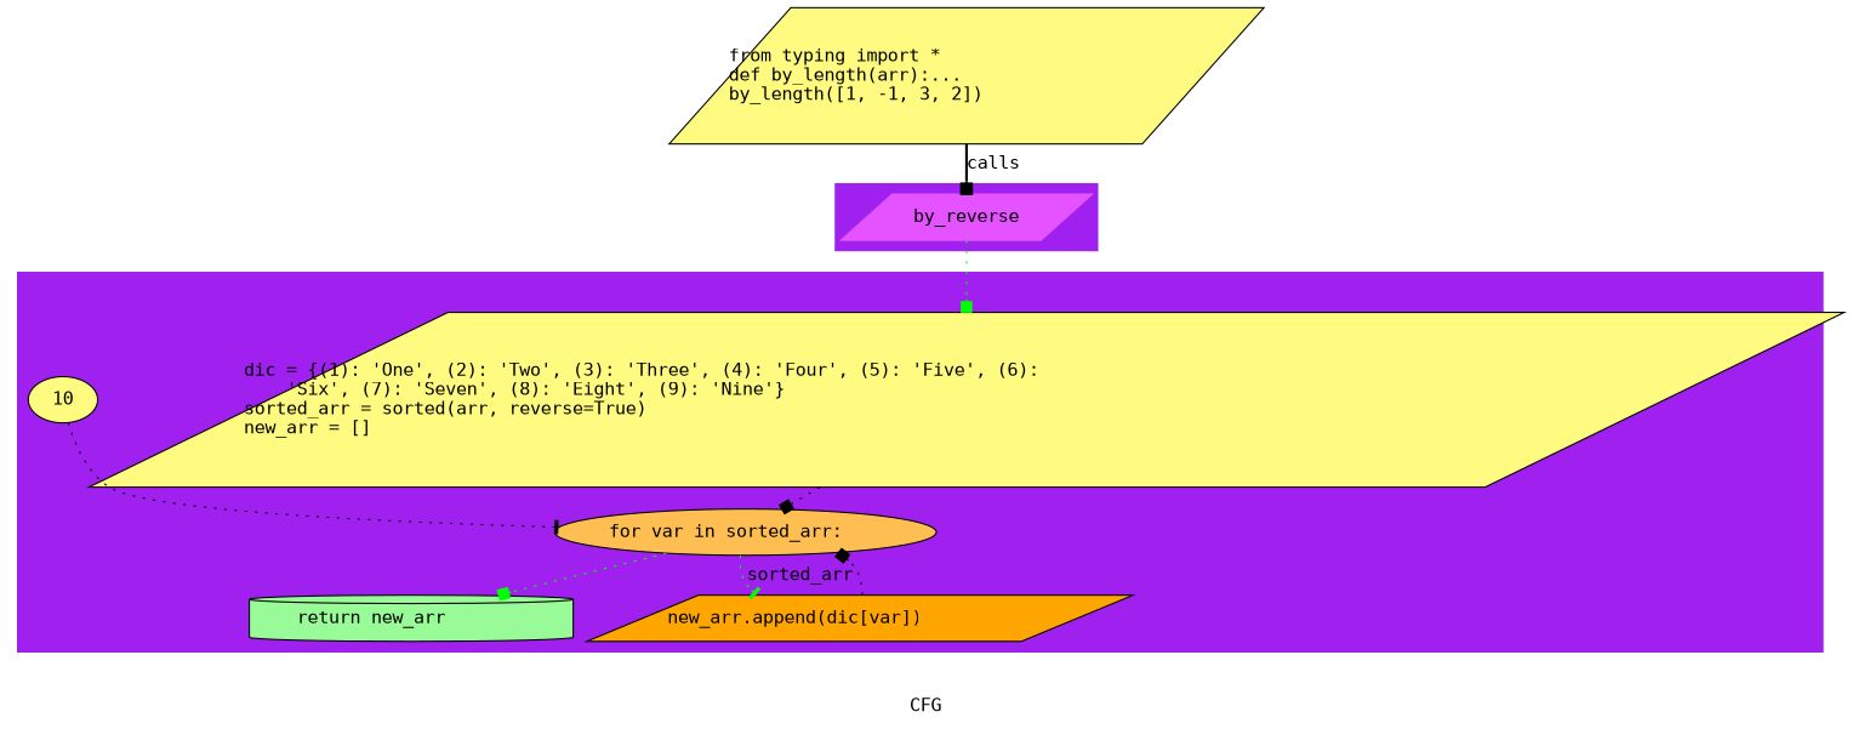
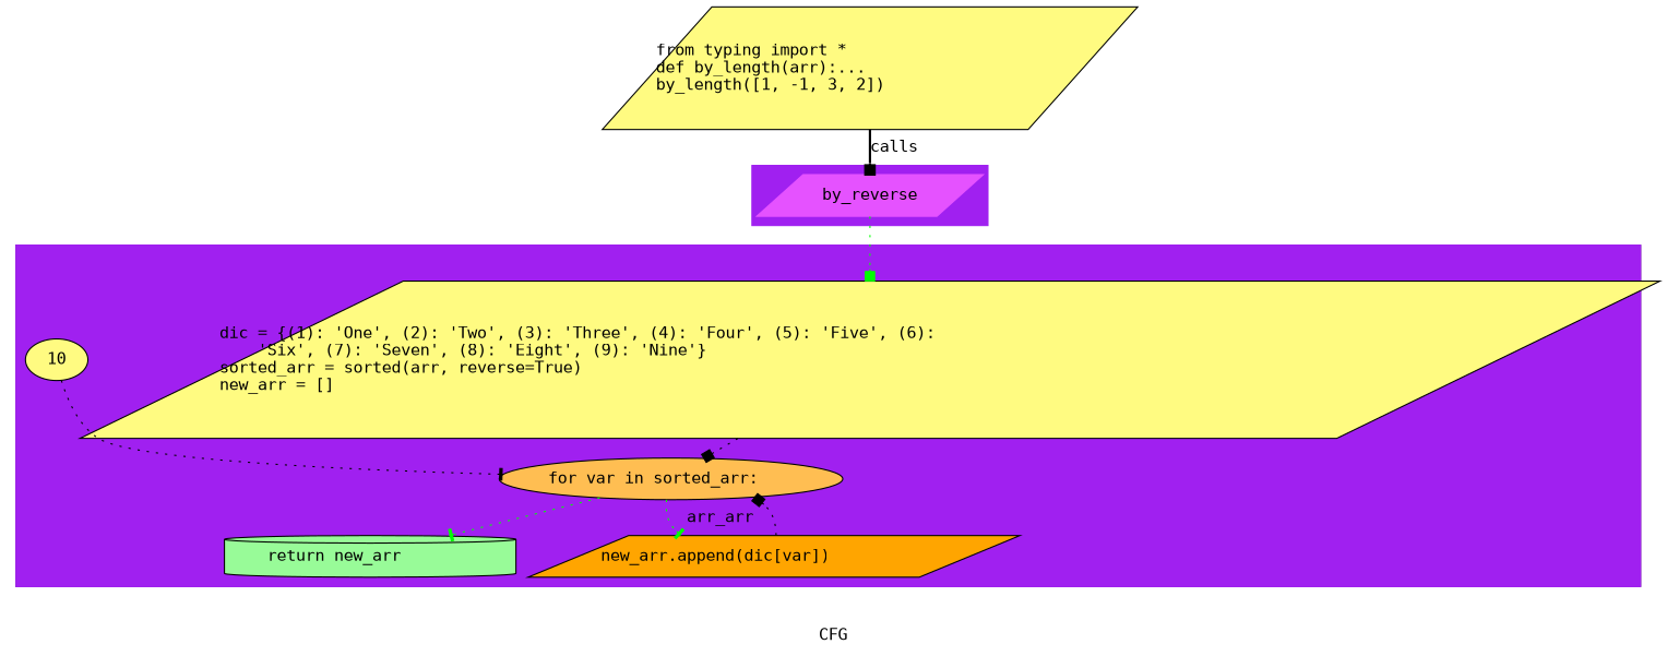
  digraph {
    compound=True
    fontname="DejaVu Sans Mono"
    label=CFG
    pack=False
    rankdir=TB
    ranksep=0.02
    node [fontname="DejaVu Sans Mono" shape=parallelogram style="filled,solid" fillcolor="#FFFB81"]
    edge [arrowhead=box color=green fontname="DejaVu Sans Mono" style=dotted]
    n1 [color="#E552FF" height=0.5 label=by_reverse linenum="[25]" style=filled width=1.2639 fillcolor=""]
    n2 [height=0.94444 label="dic = {(1): 'One', (2): 'Two', (3): 'Three', (4): 'Four', (5): 'Five', (6):\l    'Six', (7): 'Seven', (8): 'Eight', (9): 'Nine'}\lsorted_arr = sorted(arr, reverse=True)\lnew_arr = []\l" linenum="[5, 16, 17]" width=8.8194]
    n3 [fillcolor="#FFBE52" height=0.5 label="for var in sorted_arr:\l" linenum="[18]" shape=ellipse width=4.1277]
    n4 [fillcolor="#98fb98" height=0.5 label="return new_arr\l" linenum="[23]" shape=cylinder width=3.4941]
    n5 [fillcolor=orange height=0.5 label="new_arr.append(dic[var])\l" linenum="[19, 20]" width=5.4894]
    10 [height=0.5 linenum="[]" shape=ellipse width=0.75]
    n7 [height=0.73611 label="from typing import *\ldef by_length(arr):...\lby_length([1, -1, 3, 2])\l" linenum="[1]" width=2.9861]
    subgraph cluster_1 {
      color=purple
      compound=true
      label=""
      shape=tab
      style=filled
      n1
    }
    subgraph cluster_2 {
      label=by_length
      n2
      n3
      n4
      n5
      10
      subgraph cluster_3 {
        color=purple
        compound=true
        label=""
        shape=tab
        style=filled
      }
      subgraph cluster_4 {
        color=purple
        compound=true
        label=""
        shape=tab
        style=filled
      }
    }
    n1 -> n2
    n2 -> n3 [color=black]
-   n3 -> n4
-   n3 -> n5 [arrowhead=tee label=sorted_arr]
+   n3 -> n4 [arrowhead=tee]
+   n3 -> n5 [arrowhead=tee label=arr_arr]
    n5 -> n3 [color=black]
    10 -> n3 [arrowhead=tee color=black]
    n7 -> n1 [label=calls style=bold color=""]
  }
